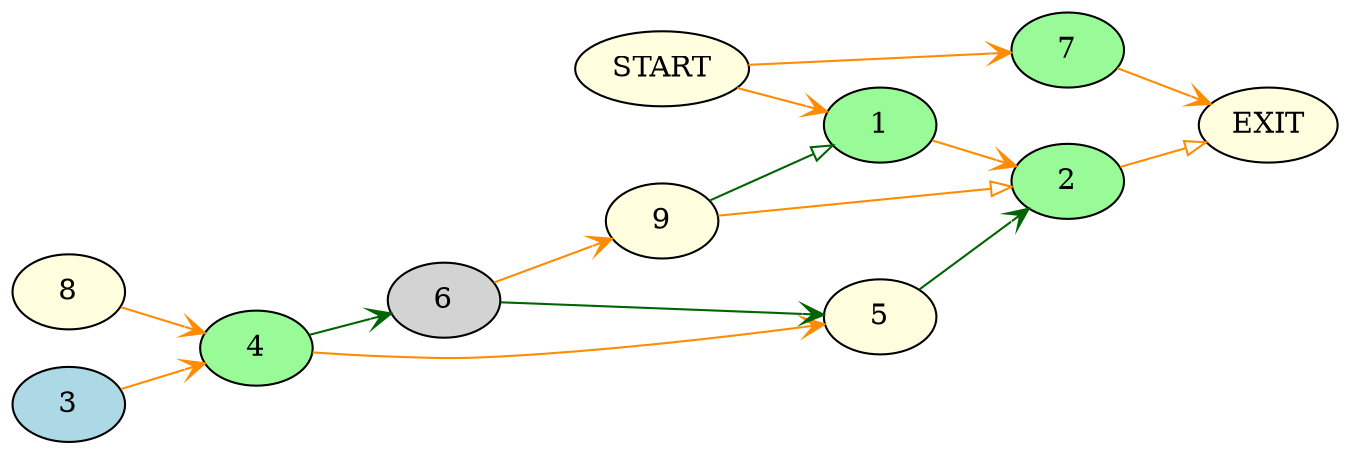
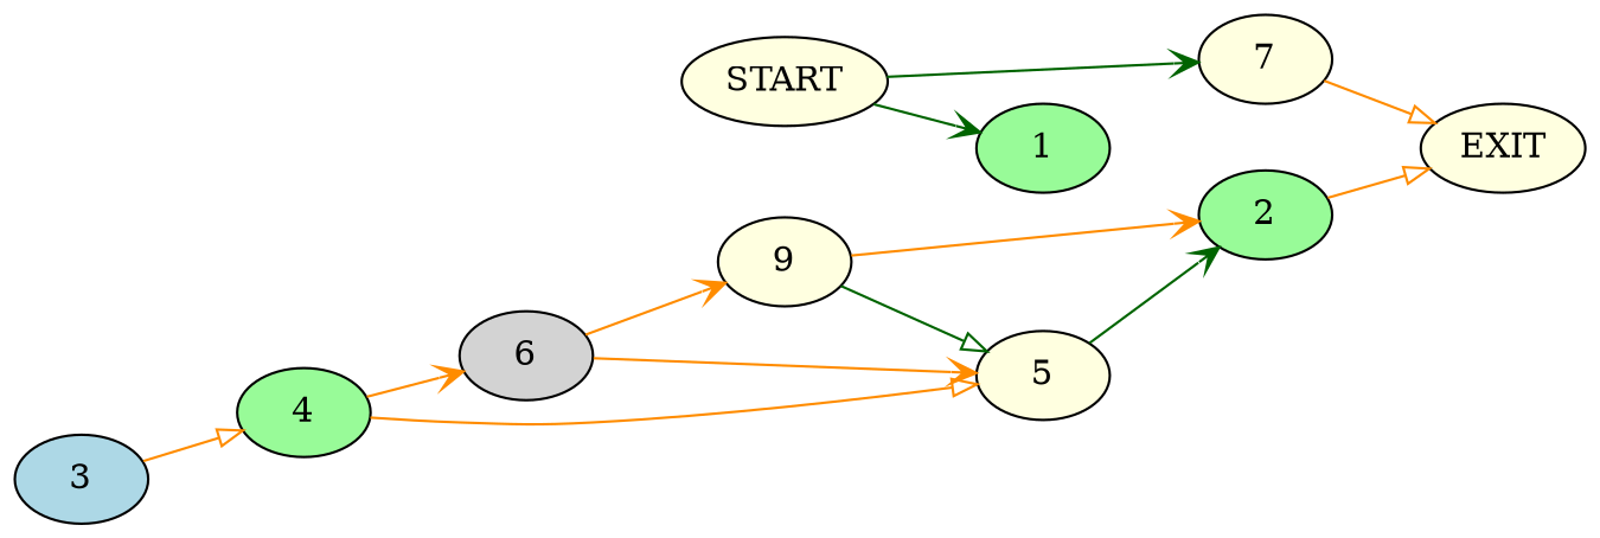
  digraph {
    rankdir=LR
    node [fillcolor=lightyellow style=filled]
    edge [arrowhead=vee color=darkorange]
    n1 [label=START]
    1 [fillcolor=palegreen]
-   7 [fillcolor=palegreen]
+   7
    2 [fillcolor=palegreen]
    n5 [label=EXIT]
    4 [fillcolor=palegreen]
-   8
    3 [fillcolor=lightblue]
    5
    6 [fillcolor=lightgrey]
    9
-   n1 -> 1
-   n1 -> 7
-   1 -> 2
-   7 -> n5
+   n1 -> 1 [color=darkgreen]
+   n1 -> 7 [color=darkgreen]
+   7 -> n5 [arrowhead=onormal]
    2 -> n5 [arrowhead=onormal]
-   4 -> 5
-   4 -> 6 [color=darkgreen]
-   8 -> 4
-   3 -> 4
+   4 -> 5 [arrowhead=onormal]
+   4 -> 6
+   3 -> 4 [arrowhead=onormal]
    5 -> 2 [color=darkgreen]
-   6 -> 5 [color=darkgreen]
+   6 -> 5
    6 -> 9
-   9 -> 2 [arrowhead=onormal]
-   9 -> 1 [arrowhead=onormal color=darkgreen]
+   9 -> 2
+   9 -> 5 [arrowhead=onormal color=darkgreen]
  }
